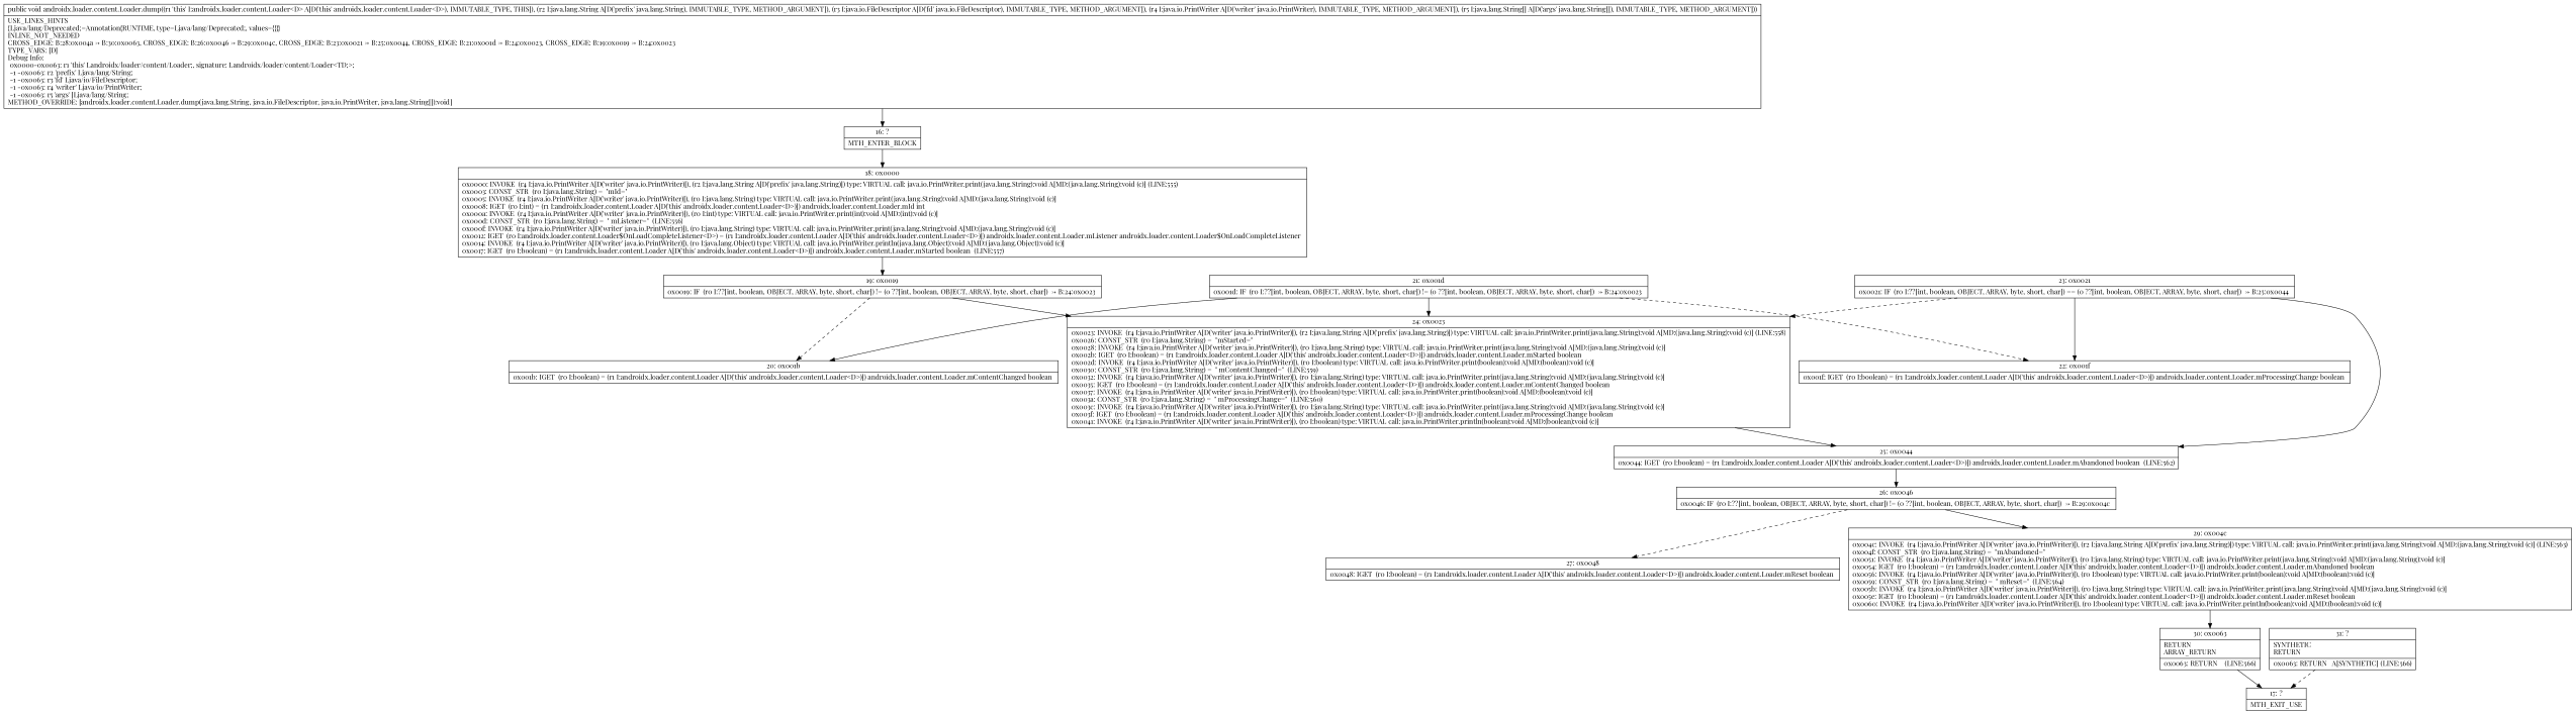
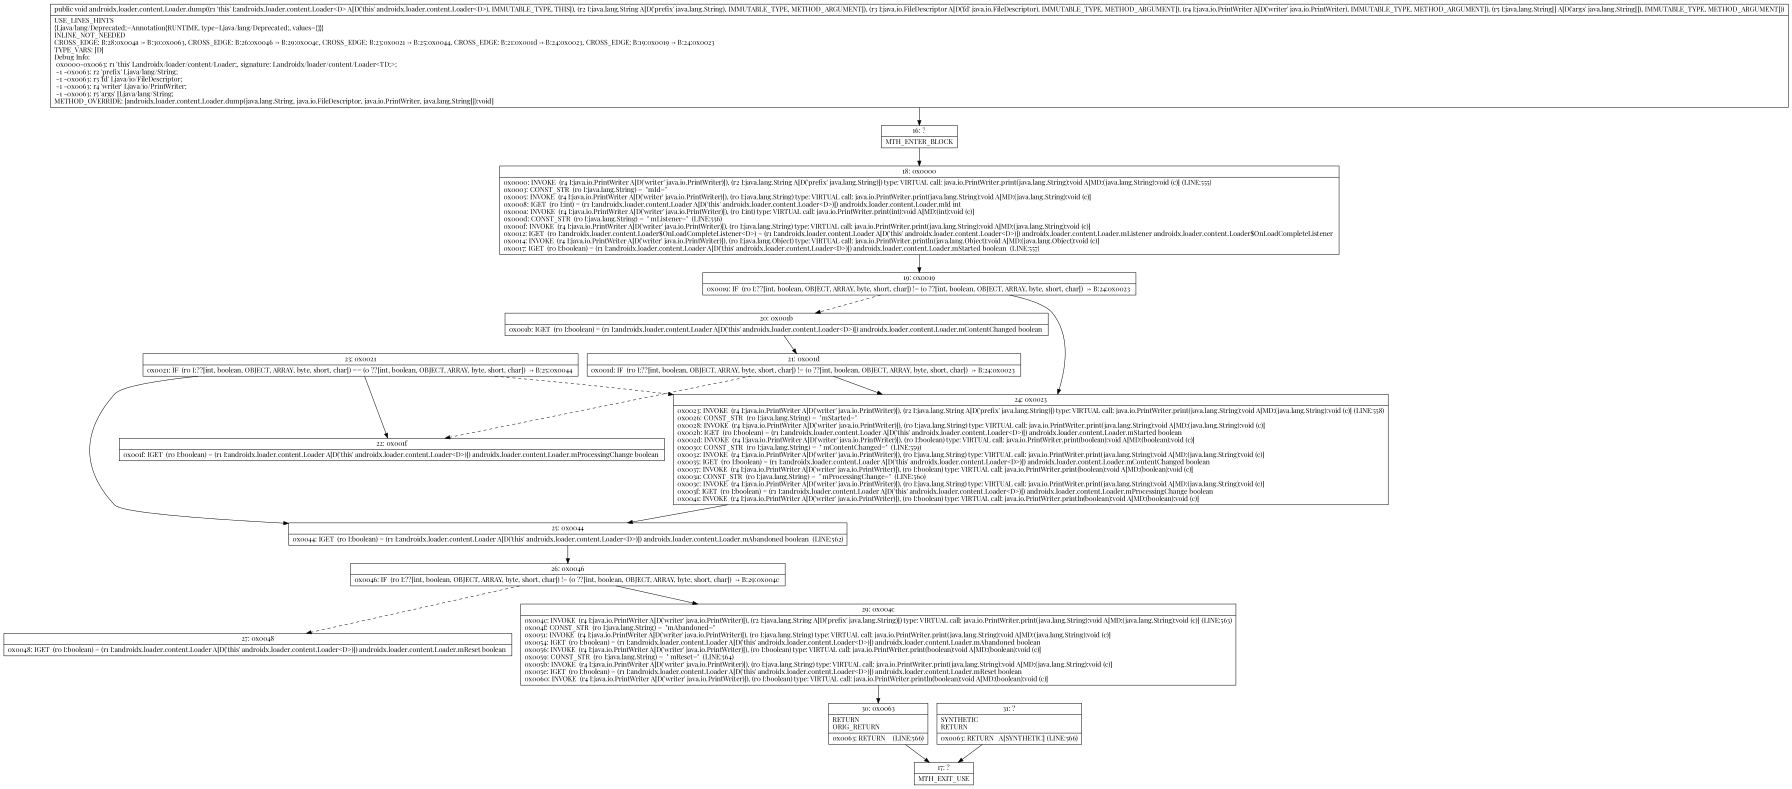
  digraph {
    fontname="Playfair Display"
    node [fontname="Playfair Display" shape=record]
    edge [fontname="Playfair Display"]
    n1 [label="{16\:\ ?|MTH_ENTER_BLOCK\l}"]
    n2 [label="{18\:\ 0x0000|0x0000: INVOKE  (r4 I:java.io.PrintWriter A[D('writer' java.io.PrintWriter)]), (r2 I:java.lang.String A[D('prefix' java.lang.String)]) type: VIRTUAL call: java.io.PrintWriter.print(java.lang.String):void A[MD:(java.lang.String):void (c)] (LINE:555)\l0x0003: CONST_STR  (r0 I:java.lang.String) =  \"mId=\" \l0x0005: INVOKE  (r4 I:java.io.PrintWriter A[D('writer' java.io.PrintWriter)]), (r0 I:java.lang.String) type: VIRTUAL call: java.io.PrintWriter.print(java.lang.String):void A[MD:(java.lang.String):void (c)]\l0x0008: IGET  (r0 I:int) = (r1 I:androidx.loader.content.Loader A[D('this' androidx.loader.content.Loader\<D\>)]) androidx.loader.content.Loader.mId int \l0x000a: INVOKE  (r4 I:java.io.PrintWriter A[D('writer' java.io.PrintWriter)]), (r0 I:int) type: VIRTUAL call: java.io.PrintWriter.print(int):void A[MD:(int):void (c)]\l0x000d: CONST_STR  (r0 I:java.lang.String) =  \" mListener=\"  (LINE:556)\l0x000f: INVOKE  (r4 I:java.io.PrintWriter A[D('writer' java.io.PrintWriter)]), (r0 I:java.lang.String) type: VIRTUAL call: java.io.PrintWriter.print(java.lang.String):void A[MD:(java.lang.String):void (c)]\l0x0012: IGET  (r0 I:androidx.loader.content.Loader$OnLoadCompleteListener\<D\>) = (r1 I:androidx.loader.content.Loader A[D('this' androidx.loader.content.Loader\<D\>)]) androidx.loader.content.Loader.mListener androidx.loader.content.Loader$OnLoadCompleteListener \l0x0014: INVOKE  (r4 I:java.io.PrintWriter A[D('writer' java.io.PrintWriter)]), (r0 I:java.lang.Object) type: VIRTUAL call: java.io.PrintWriter.println(java.lang.Object):void A[MD:(java.lang.Object):void (c)]\l0x0017: IGET  (r0 I:boolean) = (r1 I:androidx.loader.content.Loader A[D('this' androidx.loader.content.Loader\<D\>)]) androidx.loader.content.Loader.mStarted boolean  (LINE:557)\l}"]
    n3 [label="{19\:\ 0x0019|0x0019: IF  (r0 I:??[int, boolean, OBJECT, ARRAY, byte, short, char]) != (0 ??[int, boolean, OBJECT, ARRAY, byte, short, char])  \-\> B:24:0x0023 \l}"]
    n4 [label="{20\:\ 0x001b|0x001b: IGET  (r0 I:boolean) = (r1 I:androidx.loader.content.Loader A[D('this' androidx.loader.content.Loader\<D\>)]) androidx.loader.content.Loader.mContentChanged boolean \l}"]
    n5 [label="{24\:\ 0x0023|0x0023: INVOKE  (r4 I:java.io.PrintWriter A[D('writer' java.io.PrintWriter)]), (r2 I:java.lang.String A[D('prefix' java.lang.String)]) type: VIRTUAL call: java.io.PrintWriter.print(java.lang.String):void A[MD:(java.lang.String):void (c)] (LINE:558)\l0x0026: CONST_STR  (r0 I:java.lang.String) =  \"mStarted=\" \l0x0028: INVOKE  (r4 I:java.io.PrintWriter A[D('writer' java.io.PrintWriter)]), (r0 I:java.lang.String) type: VIRTUAL call: java.io.PrintWriter.print(java.lang.String):void A[MD:(java.lang.String):void (c)]\l0x002b: IGET  (r0 I:boolean) = (r1 I:androidx.loader.content.Loader A[D('this' androidx.loader.content.Loader\<D\>)]) androidx.loader.content.Loader.mStarted boolean \l0x002d: INVOKE  (r4 I:java.io.PrintWriter A[D('writer' java.io.PrintWriter)]), (r0 I:boolean) type: VIRTUAL call: java.io.PrintWriter.print(boolean):void A[MD:(boolean):void (c)]\l0x0030: CONST_STR  (r0 I:java.lang.String) =  \" mContentChanged=\"  (LINE:559)\l0x0032: INVOKE  (r4 I:java.io.PrintWriter A[D('writer' java.io.PrintWriter)]), (r0 I:java.lang.String) type: VIRTUAL call: java.io.PrintWriter.print(java.lang.String):void A[MD:(java.lang.String):void (c)]\l0x0035: IGET  (r0 I:boolean) = (r1 I:androidx.loader.content.Loader A[D('this' androidx.loader.content.Loader\<D\>)]) androidx.loader.content.Loader.mContentChanged boolean \l0x0037: INVOKE  (r4 I:java.io.PrintWriter A[D('writer' java.io.PrintWriter)]), (r0 I:boolean) type: VIRTUAL call: java.io.PrintWriter.print(boolean):void A[MD:(boolean):void (c)]\l0x003a: CONST_STR  (r0 I:java.lang.String) =  \" mProcessingChange=\"  (LINE:560)\l0x003c: INVOKE  (r4 I:java.io.PrintWriter A[D('writer' java.io.PrintWriter)]), (r0 I:java.lang.String) type: VIRTUAL call: java.io.PrintWriter.print(java.lang.String):void A[MD:(java.lang.String):void (c)]\l0x003f: IGET  (r0 I:boolean) = (r1 I:androidx.loader.content.Loader A[D('this' androidx.loader.content.Loader\<D\>)]) androidx.loader.content.Loader.mProcessingChange boolean \l0x0041: INVOKE  (r4 I:java.io.PrintWriter A[D('writer' java.io.PrintWriter)]), (r0 I:boolean) type: VIRTUAL call: java.io.PrintWriter.println(boolean):void A[MD:(boolean):void (c)]\l}"]
    n6 [label="{21\:\ 0x001d|0x001d: IF  (r0 I:??[int, boolean, OBJECT, ARRAY, byte, short, char]) != (0 ??[int, boolean, OBJECT, ARRAY, byte, short, char])  \-\> B:24:0x0023 \l}"]
    n7 [label="{25\:\ 0x0044|0x0044: IGET  (r0 I:boolean) = (r1 I:androidx.loader.content.Loader A[D('this' androidx.loader.content.Loader\<D\>)]) androidx.loader.content.Loader.mAbandoned boolean  (LINE:562)\l}"]
    n8 [label="{22\:\ 0x001f|0x001f: IGET  (r0 I:boolean) = (r1 I:androidx.loader.content.Loader A[D('this' androidx.loader.content.Loader\<D\>)]) androidx.loader.content.Loader.mProcessingChange boolean \l}"]
    n9 [label="{23\:\ 0x0021|0x0021: IF  (r0 I:??[int, boolean, OBJECT, ARRAY, byte, short, char]) == (0 ??[int, boolean, OBJECT, ARRAY, byte, short, char])  \-\> B:25:0x0044 \l}"]
    n10 [label="{26\:\ 0x0046|0x0046: IF  (r0 I:??[int, boolean, OBJECT, ARRAY, byte, short, char]) != (0 ??[int, boolean, OBJECT, ARRAY, byte, short, char])  \-\> B:29:0x004c \l}"]
    n11 [label="{27\:\ 0x0048|0x0048: IGET  (r0 I:boolean) = (r1 I:androidx.loader.content.Loader A[D('this' androidx.loader.content.Loader\<D\>)]) androidx.loader.content.Loader.mReset boolean \l}"]
    n12 [label="{29\:\ 0x004c|0x004c: INVOKE  (r4 I:java.io.PrintWriter A[D('writer' java.io.PrintWriter)]), (r2 I:java.lang.String A[D('prefix' java.lang.String)]) type: VIRTUAL call: java.io.PrintWriter.print(java.lang.String):void A[MD:(java.lang.String):void (c)] (LINE:563)\l0x004f: CONST_STR  (r0 I:java.lang.String) =  \"mAbandoned=\" \l0x0051: INVOKE  (r4 I:java.io.PrintWriter A[D('writer' java.io.PrintWriter)]), (r0 I:java.lang.String) type: VIRTUAL call: java.io.PrintWriter.print(java.lang.String):void A[MD:(java.lang.String):void (c)]\l0x0054: IGET  (r0 I:boolean) = (r1 I:androidx.loader.content.Loader A[D('this' androidx.loader.content.Loader\<D\>)]) androidx.loader.content.Loader.mAbandoned boolean \l0x0056: INVOKE  (r4 I:java.io.PrintWriter A[D('writer' java.io.PrintWriter)]), (r0 I:boolean) type: VIRTUAL call: java.io.PrintWriter.print(boolean):void A[MD:(boolean):void (c)]\l0x0059: CONST_STR  (r0 I:java.lang.String) =  \" mReset=\"  (LINE:564)\l0x005b: INVOKE  (r4 I:java.io.PrintWriter A[D('writer' java.io.PrintWriter)]), (r0 I:java.lang.String) type: VIRTUAL call: java.io.PrintWriter.print(java.lang.String):void A[MD:(java.lang.String):void (c)]\l0x005e: IGET  (r0 I:boolean) = (r1 I:androidx.loader.content.Loader A[D('this' androidx.loader.content.Loader\<D\>)]) androidx.loader.content.Loader.mReset boolean \l0x0060: INVOKE  (r4 I:java.io.PrintWriter A[D('writer' java.io.PrintWriter)]), (r0 I:boolean) type: VIRTUAL call: java.io.PrintWriter.println(boolean):void A[MD:(boolean):void (c)]\l}"]
-   n13 [label="{30\:\ 0x0063|RETURN\lARRAY_RETURN\l|0x0063: RETURN    (LINE:566)\l}"]
+   n13 [label="{30\:\ 0x0063|RETURN\lORIG_RETURN\l|0x0063: RETURN    (LINE:566)\l}"]
    n14 [label="{31\:\ ?|SYNTHETIC\lRETURN\l|0x0063: RETURN   A[SYNTHETIC] (LINE:566)\l}"]
    n15 [label="{17\:\ ?|MTH_EXIT_USE\l}"]
    n16 [label="{public void androidx.loader.content.Loader.dump((r1 'this' I:androidx.loader.content.Loader\<D\> A[D('this' androidx.loader.content.Loader\<D\>), IMMUTABLE_TYPE, THIS]), (r2 I:java.lang.String A[D('prefix' java.lang.String), IMMUTABLE_TYPE, METHOD_ARGUMENT]), (r3 I:java.io.FileDescriptor A[D('fd' java.io.FileDescriptor), IMMUTABLE_TYPE, METHOD_ARGUMENT]), (r4 I:java.io.PrintWriter A[D('writer' java.io.PrintWriter), IMMUTABLE_TYPE, METHOD_ARGUMENT]), (r5 I:java.lang.String[] A[D('args' java.lang.String[]), IMMUTABLE_TYPE, METHOD_ARGUMENT]))  | USE_LINES_HINTS\l\{Ljava\/lang\/Deprecated;=Annotation\{RUNTIME, type=Ljava\/lang\/Deprecated;, values=\{\}\}\}\lINLINE_NOT_NEEDED\lCROSS_EDGE: B:28:0x004a \-\> B:30:0x0063, CROSS_EDGE: B:26:0x0046 \-\> B:29:0x004c, CROSS_EDGE: B:23:0x0021 \-\> B:25:0x0044, CROSS_EDGE: B:21:0x001d \-\> B:24:0x0023, CROSS_EDGE: B:19:0x0019 \-\> B:24:0x0023\lTYPE_VARS: [D]\lDebug Info:\l  0x0000\-0x0063: r1 'this' Landroidx\/loader\/content\/Loader;, signature: Landroidx\/loader\/content\/Loader\<TD;\>;\l  \-1 \-0x0063: r2 'prefix' Ljava\/lang\/String;\l  \-1 \-0x0063: r3 'fd' Ljava\/io\/FileDescriptor;\l  \-1 \-0x0063: r4 'writer' Ljava\/io\/PrintWriter;\l  \-1 \-0x0063: r5 'args' [Ljava\/lang\/String;\lMETHOD_OVERRIDE: [androidx.loader.content.Loader.dump(java.lang.String, java.io.FileDescriptor, java.io.PrintWriter, java.lang.String[]):void]\l}"]
    n1 -> n2
    n2 -> n3
    n3 -> n4 [style=dashed]
    n3 -> n5
-   n6 -> n4
+   n4 -> n6
    n5 -> n7
    n6 -> n5
    n6 -> n8 [style=dashed]
    n7 -> n10
    n9 -> n5 [style=dashed]
    n9 -> n7
    n9 -> n8
    n10 -> n11 [style=dashed]
    n10 -> n12
    n12 -> n13
    n13 -> n15
-   n14 -> n15 [style=dashed]
+   n14 -> n15
    n16 -> n1
  }
